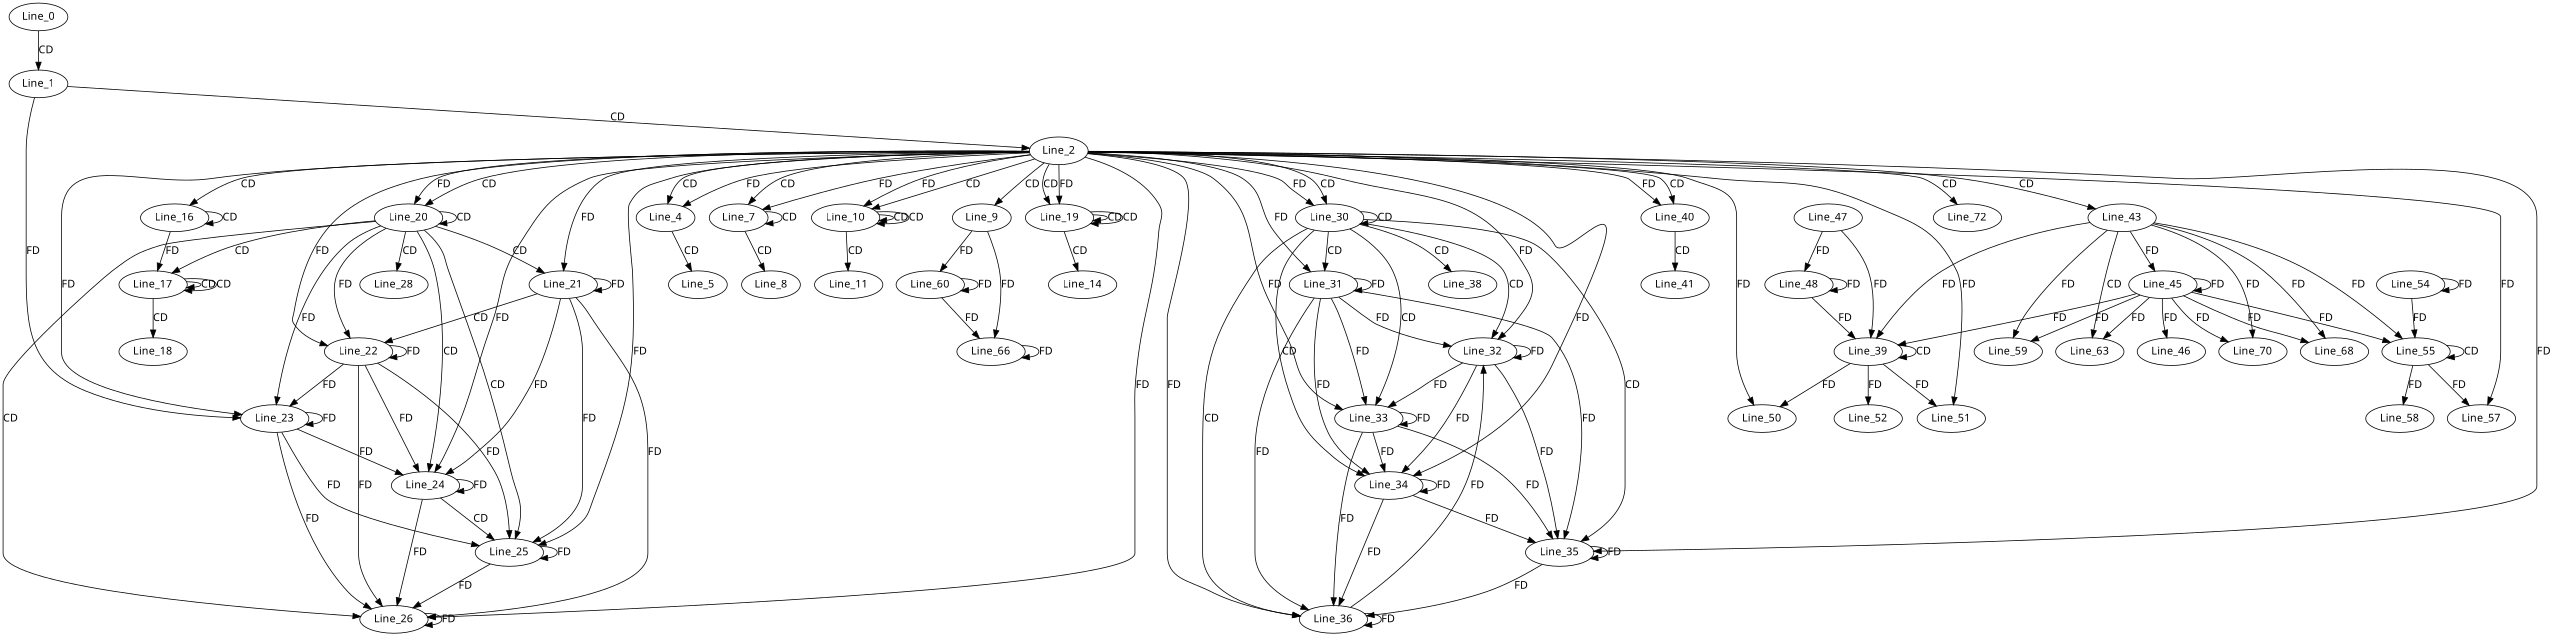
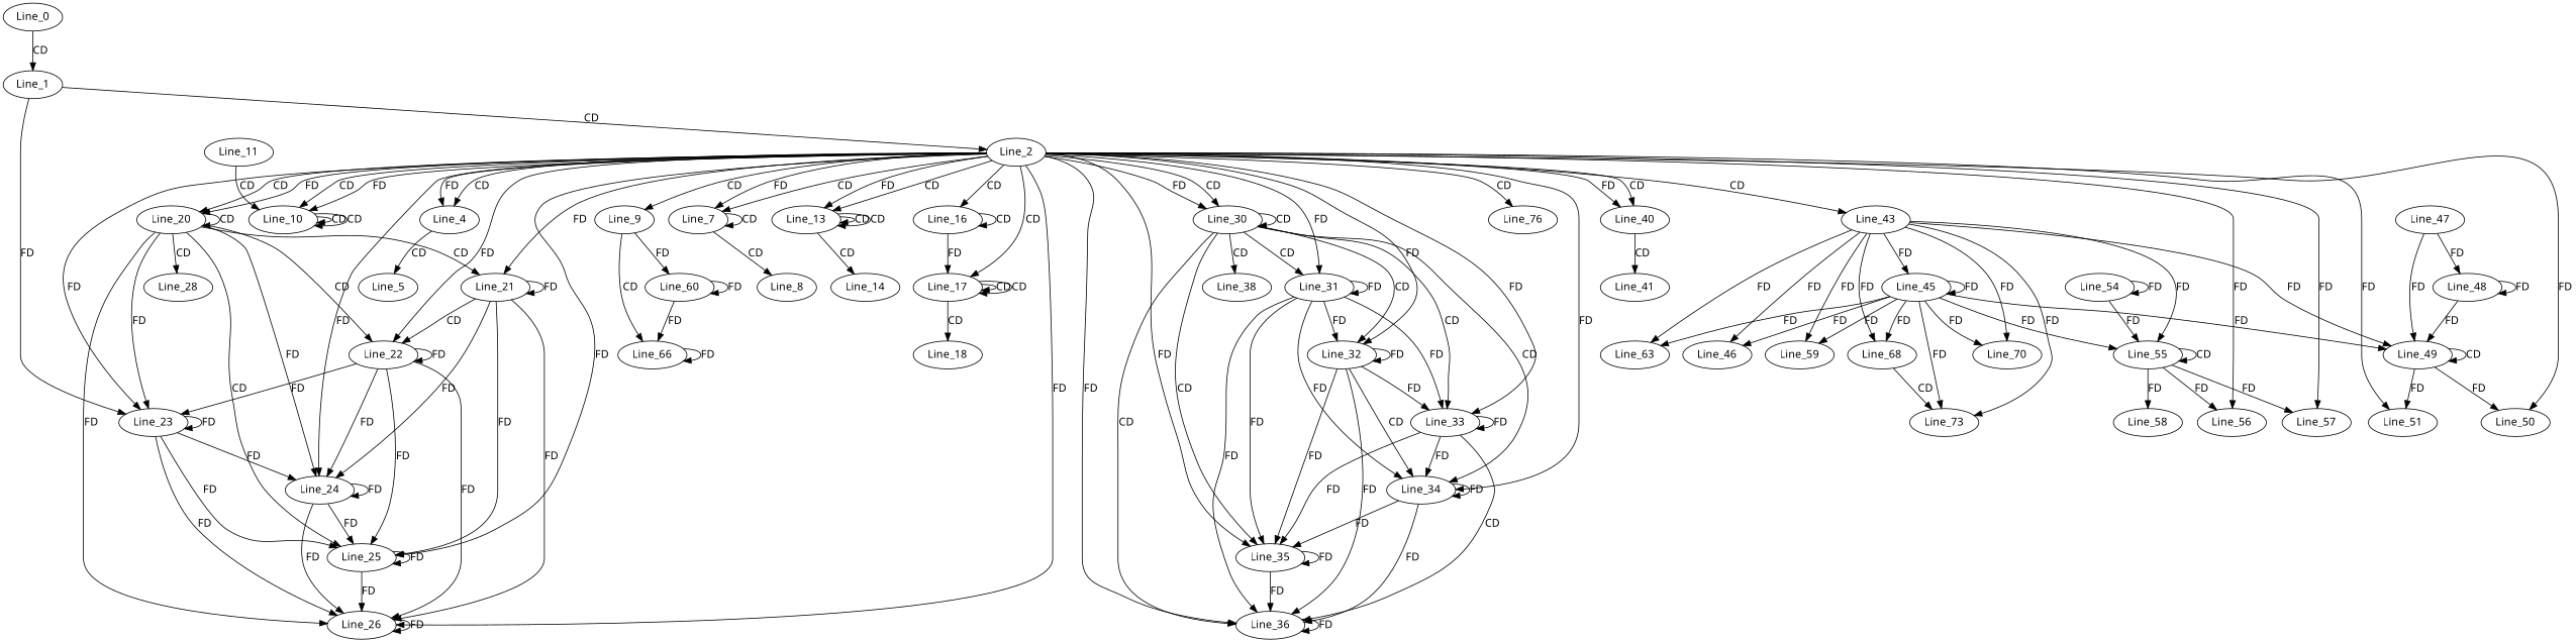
  digraph {
    fontname="Noto Sans"
    node [fontname="Noto Sans"]
    edge [fontname="Noto Sans"]
    Line_0
    Line_1
    Line_2
    Line_23
    n5 [label=Line_9]
    Line_4
    Line_7
    Line_10
-   Line_13 [label=Line_19]
+   Line_13
    Line_16
    Line_17
    Line_20
    Line_21
    Line_22
    Line_24
    Line_25
    Line_26
    Line_30
    Line_31
    Line_32
    Line_33
    Line_34
    Line_35
    Line_36
    Line_40
    Line_43
    Line_50
    Line_51
+   Line_56
    Line_57
-   Line_76 [label=Line_72]
+   Line_76
    Line_60
    Line_66
    Line_5
    Line_8
    Line_11
    Line_14
    Line_18
    Line_28
    Line_38
    Line_41
    Line_45
    Line_46
-   Line_49 [label=Line_39]
+   Line_49
    Line_55
    Line_59
    Line_63
    Line_68
    Line_70
-   Line_52
+   Line_73
    Line_58
    Line_47
    Line_48
    Line_54
    Line_0 -> Line_1 [label=CD]
    Line_1 -> Line_2 [label=CD]
    Line_1 -> Line_23 [label=FD]
    Line_2 -> Line_23 [label=FD]
    Line_2 -> n5 [label=CD]
    Line_2 -> Line_4 [label=CD]
    Line_2 -> Line_4 [label=FD]
    Line_2 -> Line_7 [label=CD]
    Line_2 -> Line_7 [label=FD]
    Line_2 -> Line_10 [label=CD]
    Line_2 -> Line_10 [label=FD]
    Line_2 -> Line_13 [label=CD]
    Line_2 -> Line_13 [label=FD]
    Line_2 -> Line_16 [label=CD]
-   Line_20 -> Line_17 [label=CD]
+   Line_2 -> Line_17 [label=CD]
    Line_2 -> Line_20 [label=CD]
    Line_2 -> Line_20 [label=FD]
    Line_2 -> Line_21 [label=FD]
    Line_2 -> Line_22 [label=FD]
    Line_2 -> Line_24 [label=FD]
    Line_2 -> Line_25 [label=FD]
    Line_2 -> Line_26 [label=FD]
    Line_2 -> Line_30 [label=CD]
    Line_2 -> Line_30 [label=FD]
    Line_2 -> Line_31 [label=FD]
    Line_2 -> Line_32 [label=FD]
    Line_2 -> Line_33 [label=FD]
    Line_2 -> Line_34 [label=FD]
    Line_2 -> Line_35 [label=FD]
    Line_2 -> Line_36 [label=FD]
    Line_2 -> Line_40 [label=CD]
    Line_2 -> Line_40 [label=FD]
    Line_2 -> Line_43 [label=CD]
    Line_2 -> Line_50 [label=FD]
    Line_2 -> Line_51 [label=FD]
+   Line_2 -> Line_56 [label=FD]
    Line_2 -> Line_57 [label=FD]
    Line_2 -> Line_76 [label=CD]
    Line_23 -> Line_23 [label=FD]
    Line_23 -> Line_24 [label=FD]
    Line_23 -> Line_25 [label=FD]
    Line_23 -> Line_26 [label=FD]
    n5 -> Line_60 [label=FD]
-   n5 -> Line_66 [label=FD]
+   n5 -> Line_66 [label=CD]
    Line_4 -> Line_5 [label=CD]
    Line_7 -> Line_7 [label=CD]
    Line_7 -> Line_8 [label=CD]
    Line_10 -> Line_10 [label=CD]
    Line_10 -> Line_10 [label=CD]
-   Line_10 -> Line_11 [label=CD]
+   Line_11 -> Line_10 [label=CD]
    Line_13 -> Line_13 [label=CD]
    Line_13 -> Line_13 [label=CD]
    Line_13 -> Line_14 [label=CD]
    Line_16 -> Line_16 [label=CD]
    Line_16 -> Line_17 [label=FD]
    Line_17 -> Line_17 [label=CD]
    Line_17 -> Line_17 [label=CD]
    Line_17 -> Line_18 [label=CD]
    Line_20 -> Line_23 [label=FD]
    Line_20 -> Line_20 [label=CD]
    Line_20 -> Line_21 [label=CD]
-   Line_20 -> Line_22 [label=FD]
-   Line_20 -> Line_24 [label=CD]
+   Line_20 -> Line_22 [label=CD]
+   Line_20 -> Line_24 [label=FD]
    Line_20 -> Line_25 [label=CD]
-   Line_20 -> Line_26 [label=CD]
+   Line_20 -> Line_26 [label=FD]
    Line_20 -> Line_28 [label=CD]
    Line_21 -> Line_21 [label=FD]
    Line_21 -> Line_22 [label=CD]
    Line_21 -> Line_24 [label=FD]
    Line_21 -> Line_25 [label=FD]
    Line_21 -> Line_26 [label=FD]
    Line_22 -> Line_23 [label=FD]
    Line_22 -> Line_22 [label=FD]
    Line_22 -> Line_24 [label=FD]
    Line_22 -> Line_25 [label=FD]
    Line_22 -> Line_26 [label=FD]
    Line_24 -> Line_24 [label=FD]
-   Line_24 -> Line_25 [label=CD]
+   Line_24 -> Line_25 [label=FD]
    Line_24 -> Line_26 [label=FD]
    Line_25 -> Line_25 [label=FD]
    Line_25 -> Line_26 [label=FD]
    Line_26 -> Line_26 [label=FD]
    Line_30 -> Line_30 [label=CD]
    Line_30 -> Line_31 [label=CD]
    Line_30 -> Line_32 [label=CD]
    Line_30 -> Line_33 [label=CD]
    Line_30 -> Line_34 [label=CD]
    Line_30 -> Line_35 [label=CD]
    Line_30 -> Line_36 [label=CD]
    Line_30 -> Line_38 [label=CD]
    Line_31 -> Line_31 [label=FD]
    Line_31 -> Line_32 [label=FD]
    Line_31 -> Line_33 [label=FD]
    Line_31 -> Line_34 [label=FD]
    Line_31 -> Line_35 [label=FD]
    Line_31 -> Line_36 [label=FD]
    Line_32 -> Line_32 [label=FD]
    Line_32 -> Line_33 [label=FD]
-   Line_32 -> Line_34 [label=FD]
+   Line_32 -> Line_34 [label=CD]
    Line_32 -> Line_35 [label=FD]
-   Line_36 -> Line_32 [label=FD]
+   Line_32 -> Line_36 [label=FD]
    Line_33 -> Line_33 [label=FD]
    Line_33 -> Line_34 [label=FD]
    Line_33 -> Line_35 [label=FD]
-   Line_33 -> Line_36 [label=FD]
+   Line_33 -> Line_36 [label=CD]
    Line_34 -> Line_34 [label=FD]
    Line_34 -> Line_35 [label=FD]
    Line_34 -> Line_36 [label=FD]
    Line_35 -> Line_35 [label=FD]
    Line_35 -> Line_36 [label=FD]
    Line_36 -> Line_36 [label=FD]
    Line_40 -> Line_41 [label=CD]
    Line_43 -> Line_45 [label=FD]
+   Line_43 -> Line_46 [label=FD]
    Line_43 -> Line_49 [label=FD]
    Line_43 -> Line_55 [label=FD]
    Line_43 -> Line_59 [label=FD]
-   Line_43 -> Line_63 [label=CD]
+   Line_43 -> Line_63 [label=FD]
    Line_43 -> Line_68 [label=FD]
    Line_43 -> Line_70 [label=FD]
+   Line_43 -> Line_73 [label=FD]
    Line_60 -> Line_60 [label=FD]
    Line_60 -> Line_66 [label=FD]
    Line_66 -> Line_66 [label=FD]
    Line_45 -> Line_45 [label=FD]
    Line_45 -> Line_46 [label=FD]
    Line_45 -> Line_49 [label=FD]
    Line_45 -> Line_55 [label=FD]
    Line_45 -> Line_59 [label=FD]
    Line_45 -> Line_63 [label=FD]
    Line_45 -> Line_68 [label=FD]
    Line_45 -> Line_70 [label=FD]
+   Line_45 -> Line_73 [label=FD]
    Line_49 -> Line_50 [label=FD]
    Line_49 -> Line_51 [label=FD]
    Line_49 -> Line_49 [label=CD]
-   Line_49 -> Line_52 [label=FD]
+   Line_55 -> Line_56 [label=FD]
    Line_55 -> Line_57 [label=FD]
    Line_55 -> Line_55 [label=CD]
    Line_55 -> Line_58 [label=FD]
+   Line_68 -> Line_73 [label=CD]
    Line_47 -> Line_49 [label=FD]
    Line_47 -> Line_48 [label=FD]
    Line_48 -> Line_49 [label=FD]
    Line_48 -> Line_48 [label=FD]
    Line_54 -> Line_55 [label=FD]
    Line_54 -> Line_54 [label=FD]
  }
